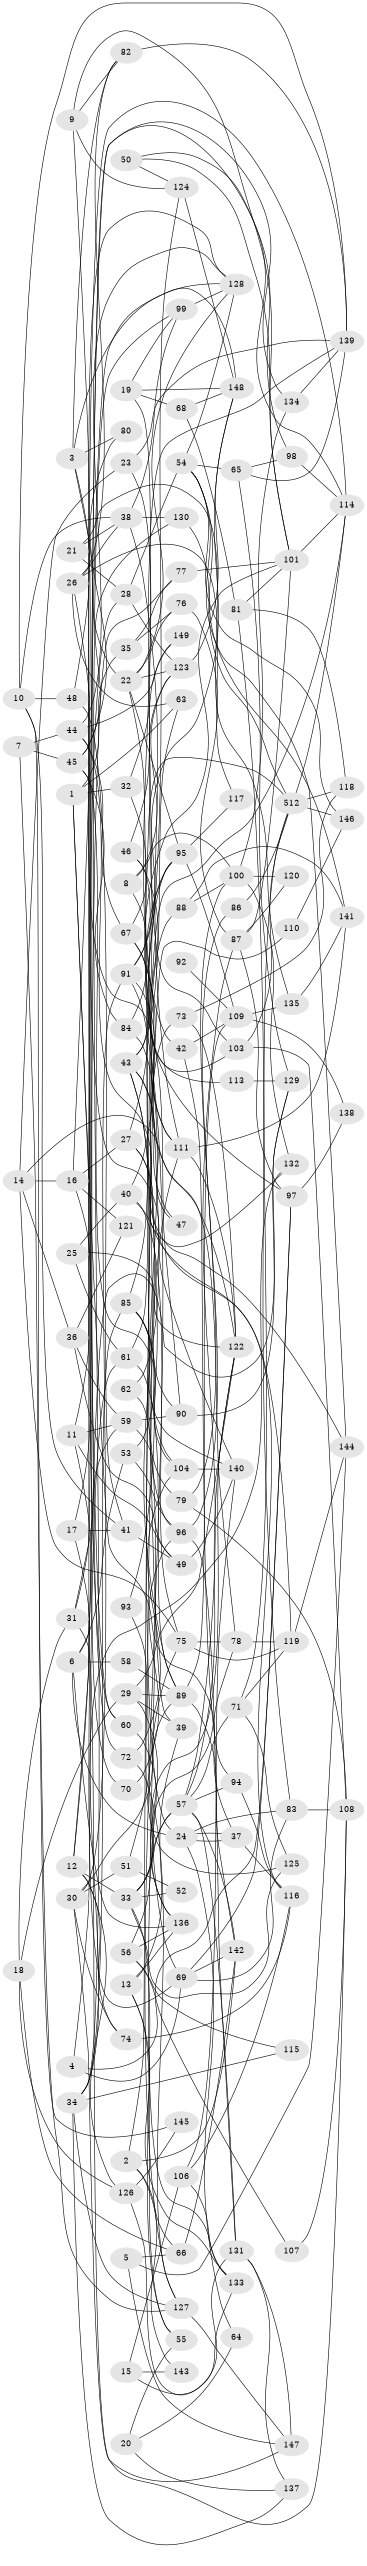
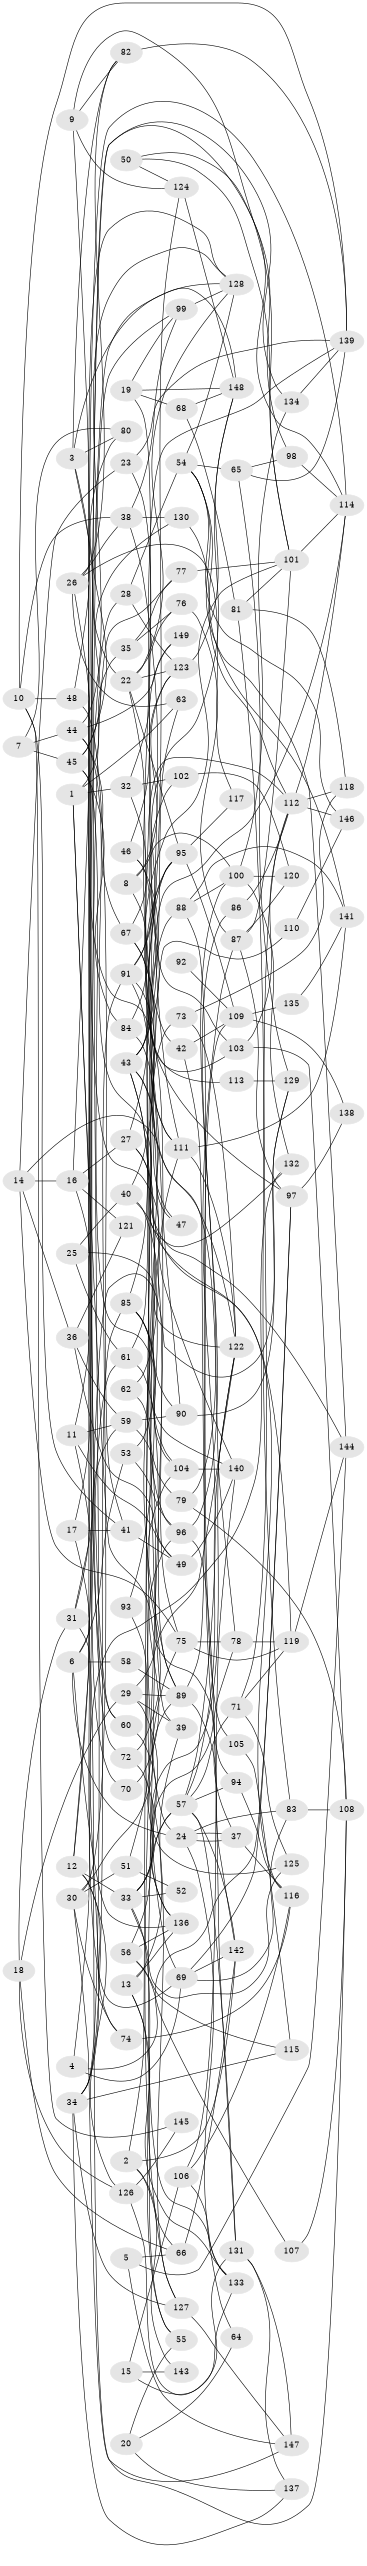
  graph {
    rankdir=LR
    node [color=gray90 style=filled]
    1
    32
    35
    37
    60
    63
+   102
    113
    149
    76
    77
    116
    136
    2
    66
    110
    142
    143
    146
    3
    22
    80
    82
    140
    148
    128
    39
    95
    123
    139
    4
    61
    69
    97
    114
    89
    83
    138
    5
    144
    147
    6
    24
    53
    58
    134
    64
    73
    96
    7
    44
    45
    67
    130
    84
    104
    8
    100
    78
    111
-   112 [label=512]
+   112
    132
    120
    9
    101
    124
    10
    38
    41
    48
    145
    99
    49
    11
    59
    70
    98
    90
    79
    12
    33
    74
    126
    129
    55
    122
    52
    57
    125
    133
    13
    14
    16
    23
    36
    47
    75
    27
    72
    121
    42
    119
    15
    106
    131
    137
    127
    17
    28
    54
    18
    29
    31
    108
    19
    68
    103
    81
    20
-   21
    135
    141
    87
    117
    109
    94
    25
    40
    26
    65
    30
    51
    91
    71
    34
    85
    115
    43
    46
    92
    50
    118
    56
    107
    86
    62
    88
+   105
    93
    1 -- 32
    1 -- 35
    1 -- 37
    1 -- 60
    1 -- 63
+   32 -- 102
    32 -- 113
    32 -- 149
    35 -- 76
    35 -- 77
    37 -- 116
    60 -- 136
+   102 -- 120
    113 -- 129
    76 -- 87
    77 -- 101
    2 -- 66
    2 -- 110
    2 -- 142
    2 -- 143
    66 -- 142
    110 -- 146
    3 -- 22
    3 -- 80
    3 -- 82
    3 -- 140
    3 -- 148
    22 -- 76
    22 -- 128
    22 -- 39
    22 -- 95
    22 -- 123
    82 -- 139
    95 -- 117
    95 -- 109
    123 -- 148
    4 -- 61
    4 -- 69
    4 -- 97
    61 -- 114
    61 -- 89
    69 -- 142
    69 -- 97
    69 -- 83
    97 -- 138
    89 -- 142
    89 -- 109
    83 -- 108
    5 -- 66
    5 -- 144
    5 -- 147
    6 -- 136
    6 -- 24
    6 -- 53
    6 -- 58
    6 -- 134
    24 -- 37
    24 -- 37
    24 -- 83
    24 -- 64
    53 -- 73
    53 -- 96
    58 -- 89
    134 -- 139
    73 -- 122
    73 -- 118
    96 -- 100
    96 -- 131
-   7 -- 127
+   7 -- 80
    7 -- 44
    7 -- 45
    44 -- 149
    44 -- 128
    44 -- 144
    44 -- 67
    45 -- 80
    45 -- 130
    45 -- 84
    45 -- 104
    67 -- 78
    67 -- 111
    67 -- 112
    130 -- 141
    84 -- 96
    84 -- 124
    104 -- 140
    8 -- 123
    8 -- 24
    8 -- 100
    100 -- 134
    100 -- 132
    100 -- 120
    78 -- 119
    111 -- 122
    111 -- 141
    112 -- 146
    112 -- 114
    112 -- 118
    9 -- 60
    9 -- 82
    9 -- 101
    9 -- 124
    101 -- 114
    124 -- 148
    10 -- 139
    10 -- 38
    10 -- 41
    10 -- 48
    10 -- 145
    38 -- 130
    38 -- 111
    38 -- 99
    41 -- 49
    48 -- 128
    48 -- 41
    99 -- 128
    49 -- 140
    11 -- 49
    11 -- 59
    11 -- 70
    11 -- 98
    59 -- 90
    59 -- 79
    70 -- 96
    98 -- 114
    90 -- 129
    79 -- 108
    79 -- 86
    12 -- 128
    12 -- 33
    12 -- 74
    12 -- 126
    12 -- 129
    33 -- 78
    33 -- 55
    33 -- 122
    33 -- 52
    33 -- 57
    33 -- 125
    74 -- 116
    126 -- 145
    126 -- 133
    57 -- 142
    57 -- 122
    57 -- 131
    57 -- 87
    57 -- 94
    57 -- 71
    13 -- 136
    13 -- 39
    13 -- 55
    13 -- 133
    14 -- 16
    14 -- 23
    14 -- 36
    14 -- 47
    14 -- 75
    16 -- 114
    16 -- 27
    16 -- 72
    16 -- 121
    23 -- 139
    23 -- 42
    36 -- 49
    36 -- 59
    36 -- 121
    75 -- 78
    75 -- 119
    27 -- 116
    27 -- 95
    27 -- 132
    72 -- 104
    72 -- 127
    42 -- 109
    42 -- 94
    119 -- 144
    15 -- 143
    15 -- 106
    15 -- 131
    106 -- 116
    106 -- 140
    106 -- 133
    131 -- 147
    131 -- 137
    127 -- 147
    17 -- 69
    17 -- 41
    17 -- 28
    28 -- 123
    28 -- 54
    54 -- 146
    54 -- 128
    54 -- 144
    54 -- 112
    54 -- 65
    18 -- 66
    18 -- 126
    18 -- 29
    18 -- 31
    29 -- 136
    29 -- 39
    29 -- 89
    29 -- 122
    31 -- 77
    31 -- 59
    31 -- 108
    19 -- 148
    19 -- 99
    19 -- 68
    19 -- 103
    68 -- 148
    68 -- 81
    103 -- 112
    103 -- 108
    81 -- 83
    81 -- 101
    81 -- 118
    20 -- 64
    20 -- 55
    20 -- 137
-   21 -- 38
-   21 -- 28
-   21 -- 135
    135 -- 141
    87 -- 97
    87 -- 120
    87 -- 101
    109 -- 138
    109 -- 135
    94 -- 116
    25 -- 61
    25 -- 122
    25 -- 40
    40 -- 101
    40 -- 75
    40 -- 119
    26 -- 63
    26 -- 82
    26 -- 38
    26 -- 90
    26 -- 117
    65 -- 139
    65 -- 98
    65 -- 129
    30 -- 89
    30 -- 147
    30 -- 74
    30 -- 51
    30 -- 91
    51 -- 52
    51 -- 75
    91 -- 148
    91 -- 95
    91 -- 111
    91 -- 127
    71 -- 112
    71 -- 125
    71 -- 119
    34 -- 132
    34 -- 99
    34 -- 137
    34 -- 127
    34 -- 85
    34 -- 115
    85 -- 140
    85 -- 95
    85 -- 104
    85 -- 90
    43 -- 63
+   43 -- 102
    43 -- 139
    43 -- 69
    43 -- 89
    43 -- 122
    43 -- 47
    46 -- 123
    46 -- 97
    46 -- 103
    92 -- 109
    50 -- 114
    50 -- 101
    50 -- 124
    56 -- 136
    56 -- 57
    56 -- 115
    56 -- 107
    107 -- 108
    86 -- 112
    62 -- 133
    62 -- 88
    88 -- 100
    88 -- 141
+   88 -- 105
+   105 -- 115
    93 -- 111
    93 -- 125
  }
